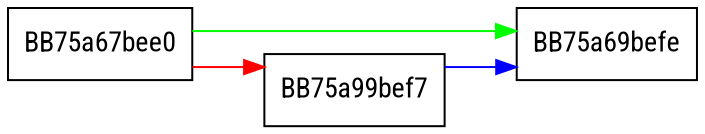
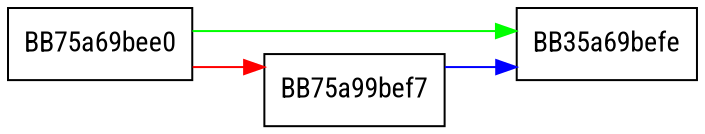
  digraph {
    fontname="Roboto Condensed"
    rankdir=LR
    splines=ortho
    node [fontname="Roboto Condensed" shape=box]
    edge [fontname="Roboto Condensed"]
-   BB75a69bee0 [label=BB75a67bee0]
-   BB75a69befe
+   BB75a69bee0
+   BB75a69befe [label=BB35a69befe]
    n3 [label=BB75a99bef7]
    BB75a69bee0 -> BB75a69befe [color=green]
    BB75a69bee0 -> n3 [color=red]
    n3 -> BB75a69befe [color=blue]
  }
